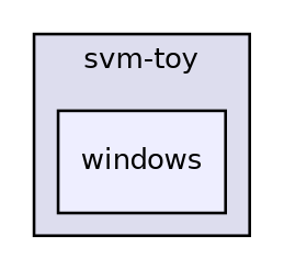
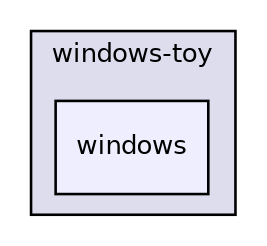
  digraph {
    compound=true
    n1 [fillcolor="#eeeeff" fontname=Helvetica fontsize=10 label=windows pencolor=black shape=box style=filled]
    subgraph cluster_1 {
      bgcolor="#ddddee"
      fontname=Helvetica
      fontsize=10
-     label="svm-toy"
+     label="windows-toy"
      pencolor=black
      n1
    }
  }
